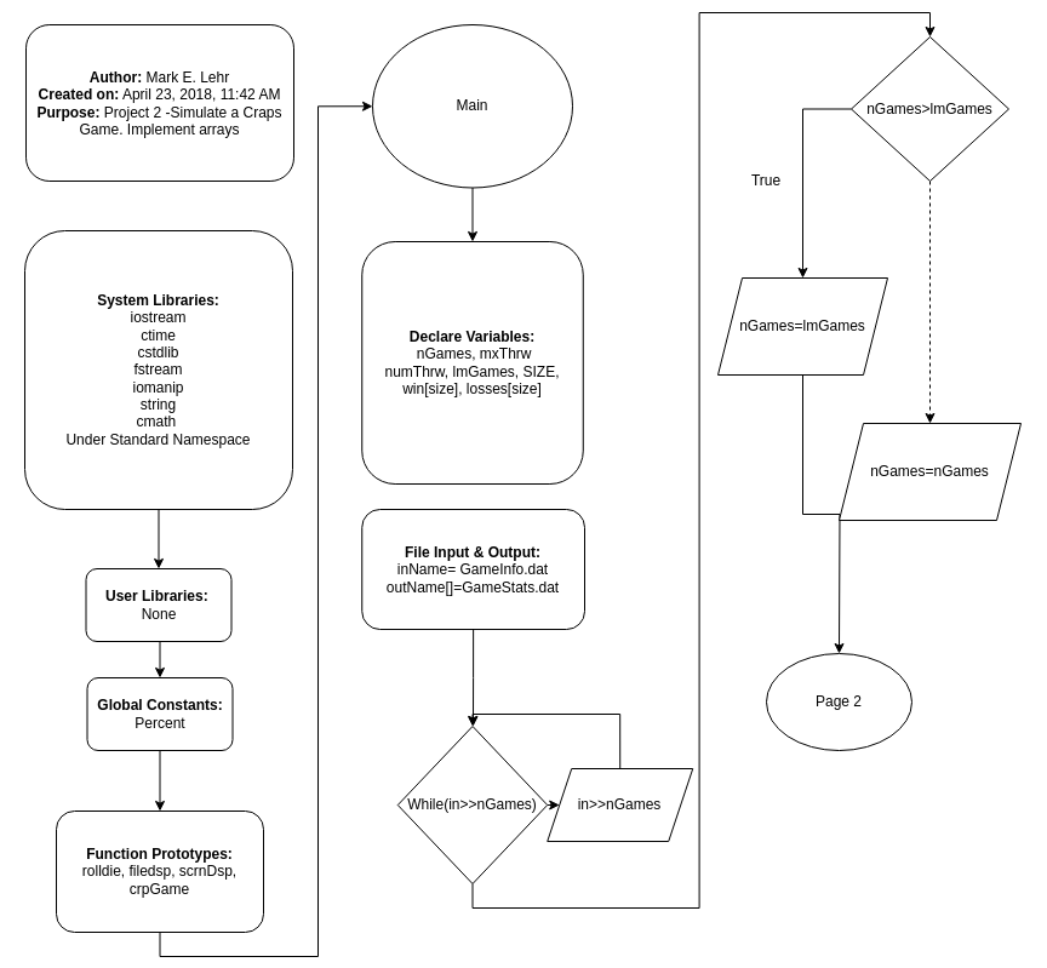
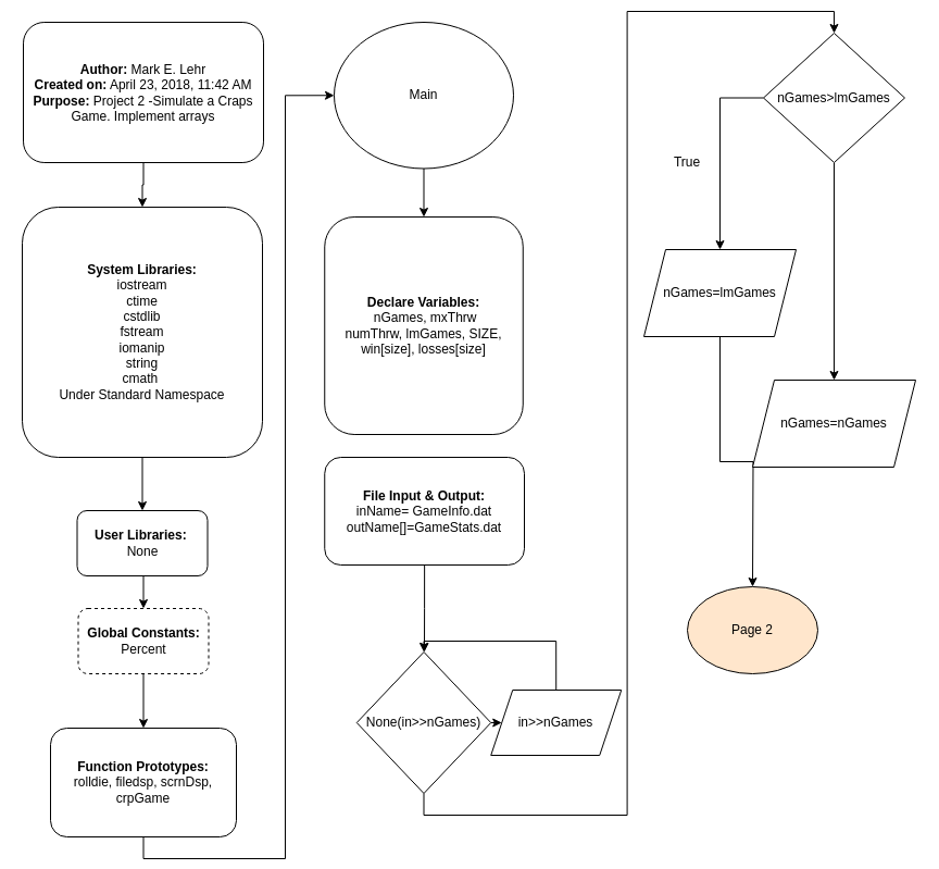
  <mxCell id="0" />
  <mxCell id="1" parent="0" />
+ <mxCell id="2" style="edgeStyle=orthogonalEdgeStyle;rounded=0;orthogonalLoop=1;jettySize=auto;html=1;exitX=0.5;exitY=1;exitDx=0;exitDy=0;entryX=0.5;entryY=0;entryDx=0;entryDy=0;" parent="1" source="3" target="5" edge="1"><mxGeometry relative="1" as="geometry" /></mxCell>
  <mxCell id="3" value="&lt;b&gt;Author:&lt;/b&gt; Mark E. Lehr&lt;br&gt;&lt;b&gt;Created on:&lt;/b&gt; April 23, 2018, 11:42 AM&lt;br&gt;&lt;b&gt;Purpose:&lt;/b&gt;&amp;nbsp;Project 2 -Simulate a Craps Game. Implement arrays" style="rounded=1;whiteSpace=wrap;html=1;" parent="1" vertex="1"><mxGeometry x="21" y="20" width="221" height="129" as="geometry" /></mxCell>
  <mxCell id="4" style="edgeStyle=orthogonalEdgeStyle;rounded=0;orthogonalLoop=1;jettySize=auto;html=1;exitX=0.5;exitY=1;exitDx=0;exitDy=0;entryX=0.5;entryY=0;entryDx=0;entryDy=0;" parent="1" source="5" target="7" edge="1"><mxGeometry relative="1" as="geometry" /></mxCell>
  <mxCell id="5" value="&lt;b&gt;System Libraries:&lt;br&gt;&lt;/b&gt;iostream&lt;br&gt;ctime&lt;br&gt;cstdlib&lt;br&gt;fstream&lt;br&gt;iomanip&lt;br&gt;string&lt;br&gt;cmath&amp;nbsp;&lt;br&gt;Under Standard Namespace" style="rounded=1;whiteSpace=wrap;html=1;" parent="1" vertex="1"><mxGeometry x="20" y="190" width="221" height="230" as="geometry" /></mxCell>
  <mxCell id="6" style="edgeStyle=orthogonalEdgeStyle;rounded=0;orthogonalLoop=1;jettySize=auto;html=1;exitX=0.5;exitY=1;exitDx=0;exitDy=0;entryX=0.5;entryY=0;entryDx=0;entryDy=0;" parent="1" source="7" target="9" edge="1"><mxGeometry relative="1" as="geometry" /></mxCell>
  <mxCell id="7" value="&lt;b&gt;User Libraries:&amp;nbsp;&lt;/b&gt;&lt;br&gt;None" style="rounded=1;whiteSpace=wrap;html=1;" parent="1" vertex="1"><mxGeometry x="70.5" y="469" width="120" height="60" as="geometry" /></mxCell>
  <mxCell id="8" style="edgeStyle=orthogonalEdgeStyle;rounded=0;orthogonalLoop=1;jettySize=auto;html=1;exitX=0.5;exitY=1;exitDx=0;exitDy=0;entryX=0.5;entryY=0;entryDx=0;entryDy=0;" parent="1" source="9" target="11" edge="1"><mxGeometry relative="1" as="geometry" /></mxCell>
- <mxCell id="9" value="&lt;b&gt;Global Constants:&lt;/b&gt;&lt;br&gt;Percent" style="rounded=1;whiteSpace=wrap;html=1;" parent="1" vertex="1"><mxGeometry x="71.5" y="559" width="120" height="60" as="geometry" /></mxCell>
+ <mxCell id="9" value="&lt;b&gt;Global Constants:&lt;/b&gt;&lt;br&gt;Percent" style="rounded=1;whiteSpace=wrap;html=1;dashed=1;" parent="1" vertex="1"><mxGeometry x="71.5" y="559" width="120" height="60" as="geometry" /></mxCell>
  <mxCell id="10" style="edgeStyle=orthogonalEdgeStyle;rounded=0;orthogonalLoop=1;jettySize=auto;html=1;exitX=0.5;exitY=1;exitDx=0;exitDy=0;entryX=0;entryY=0.5;entryDx=0;entryDy=0;" parent="1" source="11" target="13" edge="1"><mxGeometry relative="1" as="geometry" /></mxCell>
  <mxCell id="11" value="&lt;b&gt;Function Prototypes:&lt;/b&gt;&lt;br&gt;rolldie, filedsp, scrnDsp, crpGame" style="rounded=1;whiteSpace=wrap;html=1;" parent="1" vertex="1"><mxGeometry x="46" y="669" width="171" height="100" as="geometry" /></mxCell>
  <mxCell id="12" style="edgeStyle=orthogonalEdgeStyle;rounded=0;orthogonalLoop=1;jettySize=auto;html=1;exitX=0.5;exitY=1;exitDx=0;exitDy=0;entryX=0.5;entryY=0;entryDx=0;entryDy=0;" parent="1" source="13" target="14" edge="1"><mxGeometry relative="1" as="geometry" /></mxCell>
  <mxCell id="13" value="Main" style="ellipse;whiteSpace=wrap;html=1;" parent="1" vertex="1"><mxGeometry x="307" y="20" width="165" height="134.5" as="geometry" /></mxCell>
  <mxCell id="14" value="&lt;b&gt;Declare Variables:&lt;/b&gt;&lt;br&gt;&amp;nbsp;nGames, mxThrw&lt;br&gt;numThrw, lmGames, SIZE, win[size], losses[size]" style="rounded=1;whiteSpace=wrap;html=1;" parent="1" vertex="1"><mxGeometry x="298.25" y="199" width="182.5" height="200" as="geometry" /></mxCell>
  <mxCell id="15" style="edgeStyle=orthogonalEdgeStyle;rounded=0;orthogonalLoop=1;jettySize=auto;html=1;exitX=0.5;exitY=1;exitDx=0;exitDy=0;" parent="1" source="16" edge="1"><mxGeometry relative="1" as="geometry"><mxPoint x="390" y="599" as="targetPoint" /></mxGeometry></mxCell>
  <mxCell id="16" value="&lt;b&gt;File Input &amp;amp; Output:&lt;/b&gt;&lt;br&gt;inName= GameInfo.dat&lt;br&gt;outName[]=GameStats.dat&lt;br&gt;" style="rounded=1;whiteSpace=wrap;html=1;" parent="1" vertex="1"><mxGeometry x="298.25" y="420" width="183.75" height="99" as="geometry" /></mxCell>
  <mxCell id="17" style="edgeStyle=orthogonalEdgeStyle;rounded=0;orthogonalLoop=1;jettySize=auto;html=1;exitX=1;exitY=0.5;exitDx=0;exitDy=0;entryX=0;entryY=0.5;entryDx=0;entryDy=0;" parent="1" source="19" target="21" edge="1"><mxGeometry relative="1" as="geometry" /></mxCell>
  <mxCell id="18" style="edgeStyle=orthogonalEdgeStyle;rounded=0;orthogonalLoop=1;jettySize=auto;html=1;exitX=0.5;exitY=1;exitDx=0;exitDy=0;entryX=0.5;entryY=0;entryDx=0;entryDy=0;" parent="1" source="19" target="24" edge="1"><mxGeometry relative="1" as="geometry" /></mxCell>
- <mxCell id="19" value="While(in&amp;gt;&amp;gt;nGames)" style="rhombus;whiteSpace=wrap;html=1;" parent="1" vertex="1"><mxGeometry x="327.78" y="599" width="123.44" height="130" as="geometry" /></mxCell>
+ <mxCell id="19" value="None(in&amp;gt;&amp;gt;nGames)" style="rhombus;whiteSpace=wrap;html=1;" parent="1" vertex="1"><mxGeometry x="327.78" y="599" width="123.44" height="130" as="geometry" /></mxCell>
  <mxCell id="20" style="edgeStyle=orthogonalEdgeStyle;rounded=0;orthogonalLoop=1;jettySize=auto;html=1;exitX=0.5;exitY=0;exitDx=0;exitDy=0;entryX=0.5;entryY=0;entryDx=0;entryDy=0;" parent="1" source="21" target="19" edge="1"><mxGeometry relative="1" as="geometry"><Array as="points"><mxPoint x="511" y="589" /><mxPoint x="390" y="589" /></Array></mxGeometry></mxCell>
  <mxCell id="21" value="in&amp;gt;&amp;gt;nGames" style="shape=parallelogram;perimeter=parallelogramPerimeter;whiteSpace=wrap;html=1;fixedSize=1;" parent="1" vertex="1"><mxGeometry x="451.22" y="634" width="120" height="60" as="geometry" /></mxCell>
  <mxCell id="22" style="edgeStyle=orthogonalEdgeStyle;rounded=0;orthogonalLoop=1;jettySize=auto;html=1;exitX=0;exitY=0.5;exitDx=0;exitDy=0;entryX=0.5;entryY=0;entryDx=0;entryDy=0;" parent="1" source="24" target="26" edge="1"><mxGeometry relative="1" as="geometry" /></mxCell>
- <mxCell id="23" style="edgeStyle=orthogonalEdgeStyle;rounded=0;orthogonalLoop=1;jettySize=auto;html=1;exitX=0.5;exitY=1;exitDx=0;exitDy=0;entryX=0.5;entryY=0;entryDx=0;entryDy=0;dashed=1;" parent="1" source="24" target="27" edge="1"><mxGeometry relative="1" as="geometry" /></mxCell>
+ <mxCell id="23" style="edgeStyle=orthogonalEdgeStyle;rounded=0;orthogonalLoop=1;jettySize=auto;html=1;exitX=0.5;exitY=1;exitDx=0;exitDy=0;entryX=0.5;entryY=0;entryDx=0;entryDy=0;" parent="1" source="24" target="27" edge="1"><mxGeometry relative="1" as="geometry" /></mxCell>
  <mxCell id="24" value="nGames&amp;gt;lmGames" style="rhombus;whiteSpace=wrap;html=1;" parent="1" vertex="1"><mxGeometry x="702" y="30" width="130" height="119" as="geometry" /></mxCell>
  <mxCell id="25" style="edgeStyle=orthogonalEdgeStyle;rounded=0;orthogonalLoop=1;jettySize=auto;html=1;exitX=0.5;exitY=1;exitDx=0;exitDy=0;" parent="1" source="26" edge="1"><mxGeometry relative="1" as="geometry"><mxPoint x="692" y="539" as="targetPoint" /></mxGeometry></mxCell>
  <mxCell id="26" value="nGames=lmGames" style="shape=parallelogram;perimeter=parallelogramPerimeter;whiteSpace=wrap;html=1;fixedSize=1;" parent="1" vertex="1"><mxGeometry x="592" y="229" width="140" height="80" as="geometry" /></mxCell>
  <mxCell id="27" value="nGames=nGames" style="shape=parallelogram;perimeter=parallelogramPerimeter;whiteSpace=wrap;html=1;fixedSize=1;" parent="1" vertex="1"><mxGeometry x="692" y="349" width="150" height="80" as="geometry" /></mxCell>
  <mxCell id="28" value="True" style="text;html=1;strokeColor=none;fillColor=none;align=center;verticalAlign=middle;whiteSpace=wrap;rounded=0;" parent="1" vertex="1"><mxGeometry x="612" y="139" width="40" height="20" as="geometry" /></mxCell>
- <mxCell id="29" value="Page 2&lt;br&gt;" style="ellipse;whiteSpace=wrap;html=1;" parent="1" vertex="1"><mxGeometry x="632" y="539" width="120" height="80" as="geometry" /></mxCell>
+ <mxCell id="29" value="Page 2&lt;br&gt;" style="ellipse;whiteSpace=wrap;html=1;fillColor=#ffe6cc;" parent="1" vertex="1"><mxGeometry x="632" y="539" width="120" height="80" as="geometry" /></mxCell>
